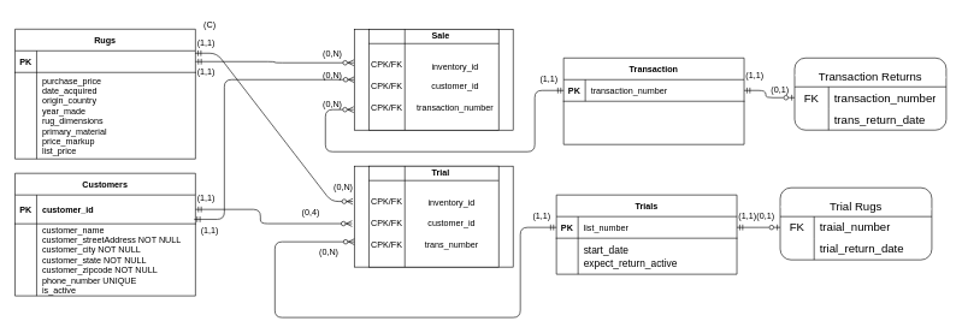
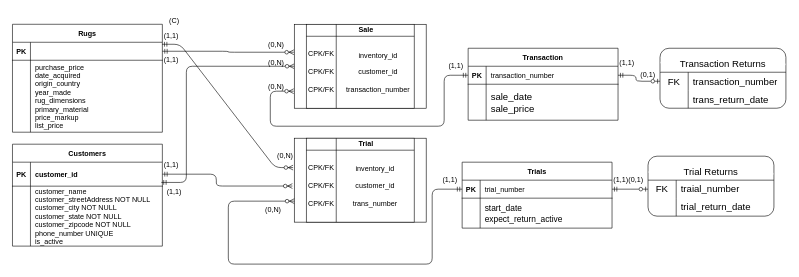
  <mxCell id="0" />
  <mxCell id="1" parent="0" />
  <mxCell id="2" value="" style="edgeStyle=entityRelationEdgeStyle;endArrow=ERzeroToMany;startArrow=ERmandOne;endFill=1;startFill=0;entryX=-0.009;entryY=0.35;entryDx=0;entryDy=0;entryPerimeter=0;exitX=0.998;exitY=0.111;exitDx=0;exitDy=0;exitPerimeter=0;" parent="1" source="18" target="24" edge="1"><mxGeometry width="100" height="100" relative="1" as="geometry"><mxPoint x="270" y="76" as="sourcePoint" /><mxPoint x="364" y="100" as="targetPoint" /><Array as="points"><mxPoint x="310" y="70" /><mxPoint x="290" y="150" /><mxPoint x="299" y="370" /><mxPoint x="340" y="300" /><mxPoint x="320" y="330" /></Array></mxGeometry></mxCell>
  <mxCell id="3" value="Customers" style="shape=table;startSize=30;container=1;collapsible=1;childLayout=tableLayout;fixedRows=1;rowLines=0;fontStyle=1;align=center;resizeLast=1;" parent="1" vertex="1"><mxGeometry x="20" y="240" width="250" height="170" as="geometry" /></mxCell>
  <mxCell id="4" value="" style="shape=partialRectangle;collapsible=0;dropTarget=0;pointerEvents=0;fillColor=none;points=[[0,0.5],[1,0.5]];portConstraint=eastwest;top=0;left=0;right=0;bottom=1;" parent="3" vertex="1"><mxGeometry y="30" width="250" height="40" as="geometry" /></mxCell>
  <mxCell id="5" value="PK" style="shape=partialRectangle;overflow=hidden;connectable=0;fillColor=none;top=0;left=0;bottom=0;right=0;fontStyle=1;" parent="4" vertex="1"><mxGeometry width="30" height="40" as="geometry"><mxRectangle width="30" height="40" as="alternateBounds" /></mxGeometry></mxCell>
  <mxCell id="6" value="customer_id" style="shape=partialRectangle;overflow=hidden;connectable=0;fillColor=none;top=0;left=0;bottom=0;right=0;align=left;spacingLeft=6;fontStyle=1;" parent="4" vertex="1"><mxGeometry x="30" width="220" height="40" as="geometry"><mxRectangle width="220" height="40" as="alternateBounds" /></mxGeometry></mxCell>
  <mxCell id="7" value="" style="shape=partialRectangle;collapsible=0;dropTarget=0;pointerEvents=0;fillColor=none;points=[[0,0.5],[1,0.5]];portConstraint=eastwest;top=0;left=0;right=0;bottom=0;" parent="3" vertex="1"><mxGeometry y="70" width="250" height="100" as="geometry" /></mxCell>
  <mxCell id="8" value="" style="shape=partialRectangle;overflow=hidden;connectable=0;fillColor=none;top=0;left=0;bottom=0;right=0;" parent="7" vertex="1"><mxGeometry width="30" height="100" as="geometry"><mxRectangle width="30" height="100" as="alternateBounds" /></mxGeometry></mxCell>
  <mxCell id="9" value="customer_name &#10;customer_streetAddress NOT NULL&#10;customer_city NOT NULL&#10;customer_state NOT NULL&#10;customer_zipcode NOT NULL&#10;phone_number UNIQUE&#10;is_active" style="shape=partialRectangle;overflow=hidden;connectable=0;fillColor=none;top=0;left=0;bottom=0;right=0;align=left;spacingLeft=6;strokeColor=#FF3333;" parent="7" vertex="1"><mxGeometry x="30" width="220" height="100" as="geometry"><mxRectangle width="220" height="100" as="alternateBounds" /></mxGeometry></mxCell>
  <mxCell id="10" value="Transaction" style="shape=table;startSize=30;container=1;collapsible=1;childLayout=tableLayout;fixedRows=1;rowLines=0;fontStyle=1;align=center;resizeLast=1;" parent="1" vertex="1"><mxGeometry x="780" y="80" width="250" height="120" as="geometry" /></mxCell>
  <mxCell id="11" value="" style="shape=partialRectangle;collapsible=0;dropTarget=0;pointerEvents=0;fillColor=none;points=[[0,0.5],[1,0.5]];portConstraint=eastwest;top=0;left=0;right=0;bottom=1;" parent="10" vertex="1"><mxGeometry y="30" width="250" height="30" as="geometry" /></mxCell>
  <mxCell id="12" value="PK" style="shape=partialRectangle;overflow=hidden;connectable=0;fillColor=none;top=0;left=0;bottom=0;right=0;fontStyle=1;" parent="11" vertex="1"><mxGeometry width="30" height="30" as="geometry"><mxRectangle width="30" height="30" as="alternateBounds" /></mxGeometry></mxCell>
  <mxCell id="13" value="transaction_number" style="shape=partialRectangle;overflow=hidden;connectable=0;fillColor=none;top=0;left=0;bottom=0;right=0;align=left;spacingLeft=6;fontStyle=0;" parent="11" vertex="1"><mxGeometry x="30" width="220" height="30" as="geometry"><mxRectangle width="220" height="30" as="alternateBounds" /></mxGeometry></mxCell>
  <mxCell id="14" value="" style="shape=partialRectangle;collapsible=0;dropTarget=0;pointerEvents=0;fillColor=none;points=[[0,0.5],[1,0.5]];portConstraint=eastwest;top=0;left=0;right=0;bottom=0;" parent="10" vertex="1"><mxGeometry y="60" width="250" height="60" as="geometry" /></mxCell>
  <mxCell id="15" value="" style="shape=partialRectangle;overflow=hidden;connectable=0;fillColor=none;top=0;left=0;bottom=0;right=0;" parent="14" vertex="1"><mxGeometry width="30" height="60" as="geometry"><mxRectangle width="30" height="60" as="alternateBounds" /></mxGeometry></mxCell>
+ <mxCell id="16" value="sale_date&#10;sale_price" style="shape=partialRectangle;overflow=hidden;connectable=0;fillColor=none;top=0;left=0;bottom=0;right=0;align=left;spacingLeft=6;fontSize=16;" parent="14" vertex="1"><mxGeometry x="30" width="220" height="60" as="geometry"><mxRectangle width="220" height="60" as="alternateBounds" /></mxGeometry></mxCell>
  <mxCell id="17" value="Rugs" style="shape=table;startSize=30;container=1;collapsible=1;childLayout=tableLayout;fixedRows=1;rowLines=0;fontStyle=1;align=center;resizeLast=1;" parent="1" vertex="1"><mxGeometry x="20" y="40" width="250" height="180" as="geometry"><mxRectangle x="120" y="120" width="100" height="30" as="alternateBounds" /></mxGeometry></mxCell>
  <mxCell id="18" value="" style="shape=partialRectangle;collapsible=0;dropTarget=0;pointerEvents=0;fillColor=none;points=[[0,0.5],[1,0.5]];portConstraint=eastwest;top=0;left=0;right=0;bottom=1;" parent="17" vertex="1"><mxGeometry y="30" width="250" height="30" as="geometry" /></mxCell>
  <mxCell id="19" value="PK" style="shape=partialRectangle;overflow=hidden;connectable=0;fillColor=none;top=0;left=0;bottom=0;right=0;fontStyle=1;" parent="18" vertex="1"><mxGeometry width="30" height="30" as="geometry"><mxRectangle width="30" height="30" as="alternateBounds" /></mxGeometry></mxCell>
  <mxCell id="20" value="" style="shape=partialRectangle;collapsible=0;dropTarget=0;pointerEvents=0;fillColor=none;points=[[0,0.5],[1,0.5]];portConstraint=eastwest;top=0;left=0;right=0;bottom=0;" parent="17" vertex="1"><mxGeometry y="60" width="250" height="120" as="geometry" /></mxCell>
  <mxCell id="21" value="" style="shape=partialRectangle;overflow=hidden;connectable=0;fillColor=none;top=0;left=0;bottom=0;right=0;" parent="20" vertex="1"><mxGeometry width="30" height="120" as="geometry"><mxRectangle width="30" height="120" as="alternateBounds" /></mxGeometry></mxCell>
  <mxCell id="22" value="purchase_price&#10;date_acquired&#10;origin_country&#10;year_made&#10;rug_dimensions&#10;primary_material&#10;price_markup&#10;list_price" style="shape=partialRectangle;overflow=hidden;connectable=0;fillColor=none;top=0;left=0;bottom=0;right=0;align=left;spacingLeft=6;" parent="20" vertex="1"><mxGeometry x="30" width="220" height="120" as="geometry"><mxRectangle width="220" height="120" as="alternateBounds" /></mxGeometry></mxCell>
  <mxCell id="23" value="" style="group" vertex="1" connectable="0" parent="1"><mxGeometry x="490" y="230" width="220" height="140" as="geometry" /></mxCell>
  <mxCell id="24" value="" style="shape=process;whiteSpace=wrap;html=1;backgroundOutline=1;fillStyle=solid;" vertex="1" parent="23"><mxGeometry width="220" height="140" as="geometry" /></mxCell>
  <mxCell id="25" value="" style="shape=internalStorage;whiteSpace=wrap;html=1;backgroundOutline=1;container=1;dx=50;dy=20;" vertex="1" parent="23"><mxGeometry x="20" width="180" height="140" as="geometry" /></mxCell>
  <mxCell id="26" value="&lt;b&gt;Trial&lt;/b&gt;" style="text;html=1;strokeColor=none;fillColor=none;align=center;verticalAlign=middle;whiteSpace=wrap;rounded=0;" vertex="1" parent="25"><mxGeometry x="20" width="160" height="20" as="geometry" /></mxCell>
  <mxCell id="27" value="CPK/FK" style="text;html=1;strokeColor=none;fillColor=none;align=center;verticalAlign=middle;whiteSpace=wrap;rounded=0;" vertex="1" parent="25"><mxGeometry y="65" width="50" height="30" as="geometry" /></mxCell>
  <mxCell id="28" value="CPK/FK" style="text;html=1;strokeColor=none;fillColor=none;align=center;verticalAlign=middle;whiteSpace=wrap;rounded=0;" vertex="1" parent="25"><mxGeometry y="95" width="50" height="30" as="geometry" /></mxCell>
  <mxCell id="29" value="CPK/FK" style="text;html=1;strokeColor=none;fillColor=none;align=center;verticalAlign=middle;whiteSpace=wrap;rounded=0;" vertex="1" parent="25"><mxGeometry y="35" width="50" height="30" as="geometry" /></mxCell>
  <mxCell id="30" value="inventory_id&lt;br&gt;&lt;br&gt;customer_id&lt;br&gt;&lt;br&gt;trans_number" style="text;html=1;strokeColor=none;fillColor=none;align=center;verticalAlign=middle;whiteSpace=wrap;rounded=0;" vertex="1" parent="23"><mxGeometry x="70" y="20" width="130" height="120" as="geometry" /></mxCell>
  <mxCell id="31" value="" style="edgeStyle=orthogonalEdgeStyle;endArrow=ERzeroToMany;startArrow=ERmandOne;endFill=1;startFill=0;entryX=-0.014;entryY=0.57;entryDx=0;entryDy=0;exitX=1;exitY=0.5;exitDx=0;exitDy=0;entryPerimeter=0;" edge="1" parent="1" source="4" target="24"><mxGeometry width="100" height="100" relative="1" as="geometry"><mxPoint x="620" y="120" as="sourcePoint" /><mxPoint x="729" y="361" as="targetPoint" /><Array as="points"><mxPoint x="360" y="290" /><mxPoint x="360" y="310" /></Array></mxGeometry></mxCell>
  <mxCell id="32" value="Trials" style="shape=table;startSize=30;container=1;collapsible=1;childLayout=tableLayout;fixedRows=1;rowLines=0;fontStyle=1;align=center;resizeLast=1;" vertex="1" parent="1"><mxGeometry x="770" y="270" width="250" height="110" as="geometry" /></mxCell>
  <mxCell id="33" value="" style="shape=partialRectangle;collapsible=0;dropTarget=0;pointerEvents=0;fillColor=none;points=[[0,0.5],[1,0.5]];portConstraint=eastwest;top=0;left=0;right=0;bottom=1;" vertex="1" parent="32"><mxGeometry y="30" width="250" height="30" as="geometry" /></mxCell>
  <mxCell id="34" value="PK" style="shape=partialRectangle;overflow=hidden;connectable=0;fillColor=none;top=0;left=0;bottom=0;right=0;fontStyle=1;" vertex="1" parent="33"><mxGeometry width="30" height="30" as="geometry"><mxRectangle width="30" height="30" as="alternateBounds" /></mxGeometry></mxCell>
- <mxCell id="35" value="list_number" style="shape=partialRectangle;overflow=hidden;connectable=0;fillColor=none;top=0;left=0;bottom=0;right=0;align=left;spacingLeft=6;fontStyle=0;" vertex="1" parent="33"><mxGeometry x="30" width="220" height="30" as="geometry"><mxRectangle width="220" height="30" as="alternateBounds" /></mxGeometry></mxCell>
+ <mxCell id="35" value="trial_number" style="shape=partialRectangle;overflow=hidden;connectable=0;fillColor=none;top=0;left=0;bottom=0;right=0;align=left;spacingLeft=6;fontStyle=0;" vertex="1" parent="33"><mxGeometry x="30" width="220" height="30" as="geometry"><mxRectangle width="220" height="30" as="alternateBounds" /></mxGeometry></mxCell>
  <mxCell id="36" value="" style="shape=partialRectangle;collapsible=0;dropTarget=0;pointerEvents=0;fillColor=none;points=[[0,0.5],[1,0.5]];portConstraint=eastwest;top=0;left=0;right=0;bottom=0;" vertex="1" parent="32"><mxGeometry y="60" width="250" height="50" as="geometry" /></mxCell>
  <mxCell id="37" value="" style="shape=partialRectangle;overflow=hidden;connectable=0;fillColor=none;top=0;left=0;bottom=0;right=0;" vertex="1" parent="36"><mxGeometry width="30" height="50" as="geometry"><mxRectangle width="30" height="50" as="alternateBounds" /></mxGeometry></mxCell>
  <mxCell id="38" value="start_date&#10;expect_return_active" style="shape=partialRectangle;overflow=hidden;connectable=0;fillColor=none;top=0;left=0;bottom=0;right=0;align=left;spacingLeft=6;fontSize=14;" vertex="1" parent="36"><mxGeometry x="30" width="220" height="50" as="geometry"><mxRectangle width="220" height="50" as="alternateBounds" /></mxGeometry></mxCell>
  <mxCell id="39" value="" style="group" vertex="1" connectable="0" parent="1"><mxGeometry x="1100" y="80" width="210" height="100" as="geometry" /></mxCell>
  <mxCell id="40" value="" style="rounded=1;whiteSpace=wrap;html=1;fillStyle=hatch;" vertex="1" parent="39"><mxGeometry width="210" height="100" as="geometry" /></mxCell>
  <mxCell id="41" value="Transaction Returns" style="shape=table;startSize=30;container=1;collapsible=0;childLayout=tableLayout;fixedRows=1;rowLines=0;fontStyle=0;strokeColor=default;fontSize=16;perimeterSpacing=2;fillStyle=hatch;backgroundOutline=0;swimlaneHead=0;swimlaneBody=0;rounded=1;" vertex="1" parent="39"><mxGeometry y="10" width="210" height="90" as="geometry" /></mxCell>
  <mxCell id="42" value="" style="shape=tableRow;horizontal=0;startSize=0;swimlaneHead=0;swimlaneBody=0;top=0;left=0;bottom=0;right=0;collapsible=0;dropTarget=0;fillColor=none;points=[[0,0.5],[1,0.5]];portConstraint=eastwest;strokeColor=inherit;fontSize=16;" vertex="1" parent="41"><mxGeometry y="30" width="210" height="30" as="geometry" /></mxCell>
  <mxCell id="43" value="FK" style="shape=partialRectangle;html=1;whiteSpace=wrap;connectable=0;fillColor=none;top=0;left=0;bottom=0;right=0;overflow=hidden;pointerEvents=1;strokeColor=inherit;fontSize=16;" vertex="1" parent="42"><mxGeometry width="47" height="30" as="geometry"><mxRectangle width="47" height="30" as="alternateBounds" /></mxGeometry></mxCell>
  <mxCell id="44" value="transaction_number" style="shape=partialRectangle;html=1;whiteSpace=wrap;connectable=0;fillColor=none;top=0;left=0;bottom=0;right=0;align=left;spacingLeft=6;overflow=hidden;strokeColor=inherit;fontSize=16;" vertex="1" parent="42"><mxGeometry x="47" width="163" height="30" as="geometry"><mxRectangle width="163" height="30" as="alternateBounds" /></mxGeometry></mxCell>
  <mxCell id="45" value="" style="shape=tableRow;horizontal=0;startSize=0;swimlaneHead=0;swimlaneBody=0;top=0;left=0;bottom=0;right=0;collapsible=0;dropTarget=0;fillColor=none;points=[[0,0.5],[1,0.5]];portConstraint=eastwest;strokeColor=inherit;fontSize=16;" vertex="1" parent="41"><mxGeometry y="60" width="210" height="30" as="geometry" /></mxCell>
  <mxCell id="46" value="" style="shape=partialRectangle;html=1;whiteSpace=wrap;connectable=0;fillColor=none;top=0;left=0;bottom=0;right=0;overflow=hidden;strokeColor=inherit;fontSize=16;" vertex="1" parent="45"><mxGeometry width="47" height="30" as="geometry"><mxRectangle width="47" height="30" as="alternateBounds" /></mxGeometry></mxCell>
  <mxCell id="47" value="trans_return_date" style="shape=partialRectangle;html=1;whiteSpace=wrap;connectable=0;fillColor=none;top=0;left=0;bottom=0;right=0;align=left;spacingLeft=6;overflow=hidden;strokeColor=inherit;fontSize=16;" vertex="1" parent="45"><mxGeometry x="47" width="163" height="30" as="geometry"><mxRectangle width="163" height="30" as="alternateBounds" /></mxGeometry></mxCell>
  <mxCell id="48" value="" style="group" vertex="1" connectable="0" parent="1"><mxGeometry x="1080" y="260" width="210" height="100" as="geometry" /></mxCell>
  <mxCell id="49" value="" style="rounded=1;whiteSpace=wrap;html=1;fillStyle=hatch;" vertex="1" parent="48"><mxGeometry width="210" height="100" as="geometry" /></mxCell>
- <mxCell id="50" value="Trial Rugs" style="shape=table;startSize=30;container=1;collapsible=0;childLayout=tableLayout;fixedRows=1;rowLines=0;fontStyle=0;strokeColor=default;fontSize=16;perimeterSpacing=2;fillStyle=hatch;backgroundOutline=0;swimlaneHead=0;swimlaneBody=0;rounded=1;" vertex="1" parent="48"><mxGeometry y="10" width="210" height="90" as="geometry" /></mxCell>
+ <mxCell id="50" value="Trial Returns" style="shape=table;startSize=30;container=1;collapsible=0;childLayout=tableLayout;fixedRows=1;rowLines=0;fontStyle=0;strokeColor=default;fontSize=16;perimeterSpacing=2;fillStyle=hatch;backgroundOutline=0;swimlaneHead=0;swimlaneBody=0;rounded=1;" vertex="1" parent="48"><mxGeometry y="10" width="210" height="90" as="geometry" /></mxCell>
  <mxCell id="51" value="" style="shape=tableRow;horizontal=0;startSize=0;swimlaneHead=0;swimlaneBody=0;top=0;left=0;bottom=0;right=0;collapsible=0;dropTarget=0;fillColor=none;points=[[0,0.5],[1,0.5]];portConstraint=eastwest;strokeColor=inherit;fontSize=16;" vertex="1" parent="50"><mxGeometry y="30" width="210" height="30" as="geometry" /></mxCell>
  <mxCell id="52" value="FK" style="shape=partialRectangle;html=1;whiteSpace=wrap;connectable=0;fillColor=none;top=0;left=0;bottom=0;right=0;overflow=hidden;pointerEvents=1;strokeColor=inherit;fontSize=16;" vertex="1" parent="51"><mxGeometry width="47" height="30" as="geometry"><mxRectangle width="47" height="30" as="alternateBounds" /></mxGeometry></mxCell>
  <mxCell id="53" value="traial_number" style="shape=partialRectangle;html=1;whiteSpace=wrap;connectable=0;fillColor=none;top=0;left=0;bottom=0;right=0;align=left;spacingLeft=6;overflow=hidden;strokeColor=inherit;fontSize=16;" vertex="1" parent="51"><mxGeometry x="47" width="163" height="30" as="geometry"><mxRectangle width="163" height="30" as="alternateBounds" /></mxGeometry></mxCell>
  <mxCell id="54" value="" style="shape=tableRow;horizontal=0;startSize=0;swimlaneHead=0;swimlaneBody=0;top=0;left=0;bottom=0;right=0;collapsible=0;dropTarget=0;fillColor=none;points=[[0,0.5],[1,0.5]];portConstraint=eastwest;strokeColor=inherit;fontSize=16;" vertex="1" parent="50"><mxGeometry y="60" width="210" height="30" as="geometry" /></mxCell>
  <mxCell id="55" value="" style="shape=partialRectangle;html=1;whiteSpace=wrap;connectable=0;fillColor=none;top=0;left=0;bottom=0;right=0;overflow=hidden;strokeColor=inherit;fontSize=16;" vertex="1" parent="54"><mxGeometry width="47" height="30" as="geometry"><mxRectangle width="47" height="30" as="alternateBounds" /></mxGeometry></mxCell>
  <mxCell id="56" value="trial_return_date" style="shape=partialRectangle;html=1;whiteSpace=wrap;connectable=0;fillColor=none;top=0;left=0;bottom=0;right=0;align=left;spacingLeft=6;overflow=hidden;strokeColor=inherit;fontSize=16;" vertex="1" parent="54"><mxGeometry x="47" width="163" height="30" as="geometry"><mxRectangle width="163" height="30" as="alternateBounds" /></mxGeometry></mxCell>
  <mxCell id="57" value="" style="edgeStyle=orthogonalEdgeStyle;endArrow=ERzeroToMany;startArrow=ERmandOne;endFill=1;startFill=0;entryX=0;entryY=0.5;entryDx=0;entryDy=0;exitX=0.993;exitY=0.844;exitDx=0;exitDy=0;exitPerimeter=0;" edge="1" parent="1" source="4" target="60"><mxGeometry width="100" height="100" relative="1" as="geometry"><mxPoint x="280" y="300" as="sourcePoint" /><mxPoint x="507" y="330" as="targetPoint" /><Array as="points"><mxPoint x="310" y="304" /><mxPoint x="310" y="110" /></Array></mxGeometry></mxCell>
  <mxCell id="58" value="" style="edgeStyle=orthogonalEdgeStyle;endArrow=ERzeroToMany;startArrow=ERmandOne;endFill=1;startFill=0;exitX=1;exitY=0.5;exitDx=0;exitDy=0;entryX=-0.003;entryY=0.333;entryDx=0;entryDy=0;entryPerimeter=0;" edge="1" parent="1" source="18" target="60"><mxGeometry width="100" height="100" relative="1" as="geometry"><mxPoint x="280" y="90" as="sourcePoint" /><mxPoint x="510" y="160" as="targetPoint" /></mxGeometry></mxCell>
  <mxCell id="59" value="" style="group" vertex="1" connectable="0" parent="1"><mxGeometry x="490" y="40" width="220" height="140" as="geometry" /></mxCell>
  <mxCell id="60" value="" style="shape=process;whiteSpace=wrap;html=1;backgroundOutline=1;fillStyle=solid;" vertex="1" parent="59"><mxGeometry width="220" height="140" as="geometry" /></mxCell>
  <mxCell id="61" value="" style="shape=internalStorage;whiteSpace=wrap;html=1;backgroundOutline=1;container=1;dx=50;dy=20;" vertex="1" parent="59"><mxGeometry x="20" width="180" height="140" as="geometry" /></mxCell>
  <mxCell id="62" value="inventory_id&lt;br&gt;&lt;br&gt;customer_id&lt;br&gt;&lt;br&gt;transaction_number" style="text;html=1;strokeColor=none;fillColor=none;align=center;verticalAlign=middle;whiteSpace=wrap;rounded=0;" vertex="1" parent="61"><mxGeometry x="50" y="20" width="140" height="120" as="geometry" /></mxCell>
  <mxCell id="63" value="CPK/FK" style="text;html=1;strokeColor=none;fillColor=none;align=center;verticalAlign=middle;whiteSpace=wrap;rounded=0;" vertex="1" parent="61"><mxGeometry y="65" width="50" height="30" as="geometry" /></mxCell>
  <mxCell id="64" value="CPK/FK" style="text;html=1;strokeColor=none;fillColor=none;align=center;verticalAlign=middle;whiteSpace=wrap;rounded=0;" vertex="1" parent="61"><mxGeometry y="95" width="50" height="30" as="geometry" /></mxCell>
  <mxCell id="65" value="CPK/FK" style="text;html=1;strokeColor=none;fillColor=none;align=center;verticalAlign=middle;whiteSpace=wrap;rounded=0;" vertex="1" parent="61"><mxGeometry y="35" width="50" height="30" as="geometry" /></mxCell>
  <mxCell id="66" value="&lt;b&gt;Sale&lt;/b&gt;" style="text;html=1;strokeColor=none;fillColor=none;align=center;verticalAlign=middle;whiteSpace=wrap;rounded=0;" vertex="1" parent="59"><mxGeometry x="40" width="160" height="20" as="geometry" /></mxCell>
  <mxCell id="67" value="(0,N)" style="text;html=1;strokeColor=none;fillColor=none;align=center;verticalAlign=middle;whiteSpace=wrap;rounded=0;" vertex="1" parent="59"><mxGeometry x="-60" y="50" width="60" height="30" as="geometry" /></mxCell>
  <mxCell id="68" value="(0,N)" style="text;html=1;strokeColor=none;fillColor=none;align=center;verticalAlign=middle;whiteSpace=wrap;rounded=0;" vertex="1" parent="59"><mxGeometry x="-60" y="90" width="60" height="30" as="geometry" /></mxCell>
  <mxCell id="69" value="" style="edgeStyle=orthogonalEdgeStyle;endArrow=ERzeroToMany;startArrow=ERmandOne;endFill=1;startFill=0;entryX=-0.004;entryY=0.797;entryDx=0;entryDy=0;entryPerimeter=0;exitX=0;exitY=0.5;exitDx=0;exitDy=0;" edge="1" parent="1" source="11" target="60"><mxGeometry width="100" height="100" relative="1" as="geometry"><mxPoint x="770" y="110" as="sourcePoint" /><mxPoint x="482" y="146" as="targetPoint" /><Array as="points"><mxPoint x="740" y="125" /><mxPoint x="740" y="210" /><mxPoint x="450" y="210" /><mxPoint x="450" y="152" /></Array></mxGeometry></mxCell>
  <mxCell id="70" value="" style="edgeStyle=orthogonalEdgeStyle;endArrow=ERzeroToMany;startArrow=ERmandOne;endFill=1;startFill=0;exitX=0;exitY=0.5;exitDx=0;exitDy=0;entryX=0;entryY=0.75;entryDx=0;entryDy=0;" edge="1" parent="1" source="33" target="24"><mxGeometry width="100" height="100" relative="1" as="geometry"><mxPoint x="819.97" y="290" as="sourcePoint" /><mxPoint x="380" y="390" as="targetPoint" /><Array as="points"><mxPoint x="720" y="315" /><mxPoint x="720" y="440" /><mxPoint x="380" y="440" /><mxPoint x="380" y="335" /></Array></mxGeometry></mxCell>
  <mxCell id="71" value="" style="edgeStyle=orthogonalEdgeStyle;endArrow=ERzeroToOne;startArrow=ERmandOne;endFill=0;startFill=0;exitX=1;exitY=0.5;exitDx=0;exitDy=0;entryX=0;entryY=0.5;entryDx=0;entryDy=0;" edge="1" parent="1" source="33" target="51"><mxGeometry width="100" height="100" relative="1" as="geometry"><mxPoint x="1030" y="320" as="sourcePoint" /><mxPoint x="1180" y="300" as="targetPoint" /><Array as="points"><mxPoint x="1040" y="315" /><mxPoint x="1040" y="315" /></Array></mxGeometry></mxCell>
  <mxCell id="72" value="" style="edgeStyle=orthogonalEdgeStyle;endArrow=ERzeroToOne;startArrow=ERmandOne;endFill=0;startFill=0;exitX=1;exitY=0.5;exitDx=0;exitDy=0;entryX=0;entryY=0.5;entryDx=0;entryDy=0;" edge="1" parent="1" source="11" target="42"><mxGeometry width="100" height="100" relative="1" as="geometry"><mxPoint x="1040" y="150" as="sourcePoint" /><mxPoint x="1215" y="160" as="targetPoint" /><Array as="points"><mxPoint x="1060" y="125" /><mxPoint x="1060" y="135" /></Array></mxGeometry></mxCell>
  <mxCell id="73" value="(C)" style="text;html=1;strokeColor=none;fillColor=none;align=center;verticalAlign=middle;whiteSpace=wrap;rounded=0;" vertex="1" parent="1"><mxGeometry x="260" width="60" height="30" as="geometry" y="20" /></mxCell>
- <mxCell id="74" value="(0,4)" style="text;html=1;strokeColor=none;fillColor=none;align=center;verticalAlign=middle;whiteSpace=wrap;rounded=0;" vertex="1" parent="1"><mxGeometry x="400" y="280" width="60" height="30" as="geometry" /></mxCell>
  <mxCell id="75" value="(0,N)" style="text;html=1;strokeColor=none;fillColor=none;align=center;verticalAlign=middle;whiteSpace=wrap;rounded=0;" vertex="1" parent="1"><mxGeometry x="430" y="60" width="60" height="30" as="geometry" /></mxCell>
  <mxCell id="76" value="(0,1)" style="text;html=1;strokeColor=none;fillColor=none;align=center;verticalAlign=middle;whiteSpace=wrap;rounded=0;" vertex="1" parent="1"><mxGeometry x="1030" y="285" width="60" height="30" as="geometry" /></mxCell>
  <mxCell id="77" value="(0,1)" style="text;html=1;strokeColor=none;fillColor=none;align=center;verticalAlign=middle;whiteSpace=wrap;rounded=0;" vertex="1" parent="1"><mxGeometry x="1050" y="110" width="60" height="30" as="geometry" /></mxCell>
  <mxCell id="78" value="(1,1)" style="text;html=1;strokeColor=none;fillColor=none;align=center;verticalAlign=middle;whiteSpace=wrap;rounded=0;" vertex="1" parent="1"><mxGeometry x="720" y="285" width="60" height="30" as="geometry" /></mxCell>
  <mxCell id="79" value="(1,1)" style="text;html=1;strokeColor=none;fillColor=none;align=center;verticalAlign=middle;whiteSpace=wrap;rounded=0;" vertex="1" parent="1"><mxGeometry x="730" y="95" width="60" height="30" as="geometry" /></mxCell>
  <mxCell id="80" value="(1,1)" style="text;html=1;strokeColor=none;fillColor=none;align=center;verticalAlign=middle;whiteSpace=wrap;rounded=0;" vertex="1" parent="1"><mxGeometry x="270" y="50" width="30" height="20" as="geometry" /></mxCell>
  <mxCell id="81" value="(1,1)" style="text;html=1;strokeColor=none;fillColor=none;align=center;verticalAlign=middle;whiteSpace=wrap;rounded=0;" vertex="1" parent="1"><mxGeometry x="270" y="90" width="30" height="20" as="geometry" /></mxCell>
  <mxCell id="82" value="(1,1)" style="text;html=1;strokeColor=none;fillColor=none;align=center;verticalAlign=middle;whiteSpace=wrap;rounded=0;" vertex="1" parent="1"><mxGeometry x="270" y="265" width="30" height="20" as="geometry" /></mxCell>
  <mxCell id="83" value="(1,1)" style="text;html=1;strokeColor=none;fillColor=none;align=center;verticalAlign=middle;whiteSpace=wrap;rounded=0;" vertex="1" parent="1"><mxGeometry x="275" y="310" width="30" height="20" as="geometry" /></mxCell>
  <mxCell id="84" value="(1,1)" style="text;html=1;strokeColor=none;fillColor=none;align=center;verticalAlign=middle;whiteSpace=wrap;rounded=0;" vertex="1" parent="1"><mxGeometry x="1020" y="290" width="30" height="20" as="geometry" /></mxCell>
  <mxCell id="85" value="(1,1)" style="text;html=1;strokeColor=none;fillColor=none;align=center;verticalAlign=middle;whiteSpace=wrap;rounded=0;" vertex="1" parent="1"><mxGeometry x="1030" y="95" width="30" height="20" as="geometry" /></mxCell>
  <mxCell id="86" value="(0,N)" style="text;html=1;strokeColor=none;fillColor=none;align=center;verticalAlign=middle;whiteSpace=wrap;rounded=0;" vertex="1" parent="1"><mxGeometry x="440" y="340" width="30" height="20" as="geometry" /></mxCell>
  <mxCell id="87" value="(0,N)" style="text;html=1;strokeColor=none;fillColor=none;align=center;verticalAlign=middle;whiteSpace=wrap;rounded=0;" vertex="1" parent="1"><mxGeometry x="460" y="250" width="30" height="20" as="geometry" /></mxCell>
